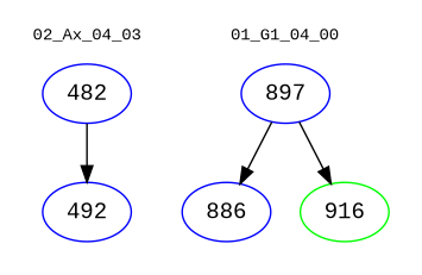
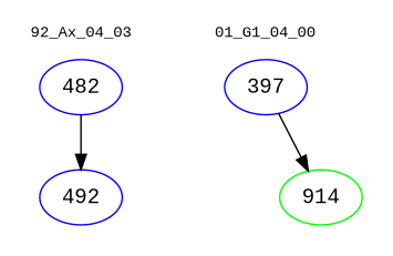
  digraph {
    fontname="Liberation Mono"
    node [color=blue fontname="Liberation Mono"]
    edge [color=black fontname="Liberation Mono"]
    n1 [label=482]
    n2 [label=492]
-   n3 [label=897]
-   n4 [label=886]
-   n5 [color=green label=916]
+   n3 [label=397]
+   n5 [color=green label=914]
    subgraph cluster_1 {
      color=white
      fontsize=10
-     label="02_Ax_04_03"
+     label="92_Ax_04_03"
      n1
      n2
    }
    subgraph cluster_2 {
      color=white
      fontsize=10
      label="01_G1_04_00"
      n3
-     n4
      n5
    }
    n1 -> n2
-   n3 -> n4
    n3 -> n5
  }
